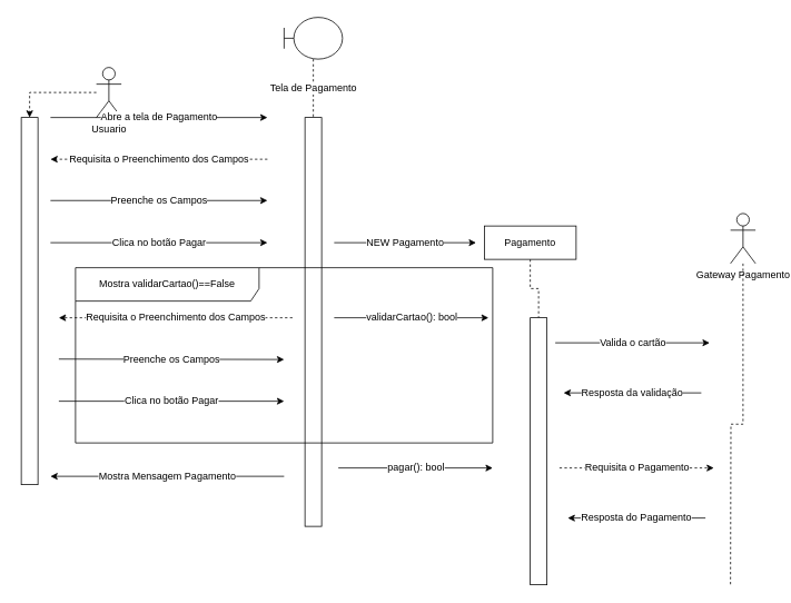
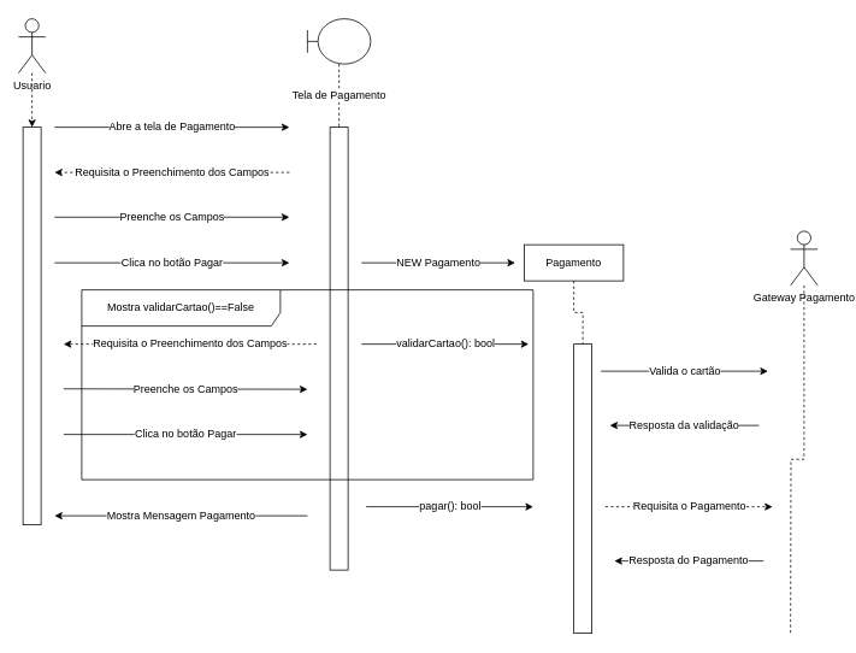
  <mxCell id="0" />
  <mxCell id="1" parent="0" />
  <mxCell id="2" style="edgeStyle=orthogonalEdgeStyle;rounded=0;orthogonalLoop=1;jettySize=auto;html=1;dashed=1;entryX=0.5;entryY=0;entryDx=0;entryDy=0;" edge="1" parent="1" source="3" target="4"><mxGeometry relative="1" as="geometry"><mxPoint x="35" y="150" as="targetPoint" /></mxGeometry></mxCell>
- <mxCell id="3" value="Usuario" style="shape=umlActor;verticalLabelPosition=bottom;verticalAlign=top;html=1;outlineConnect=0;" vertex="1" parent="1"><mxGeometry x="115" y="80" width="30" height="60" as="geometry" /></mxCell>
+ <mxCell id="3" value="Usuario" style="shape=umlActor;verticalLabelPosition=bottom;verticalAlign=top;html=1;outlineConnect=0;" vertex="1" parent="1"><mxGeometry x="20" y="20" width="30" height="60" as="geometry" /></mxCell>
  <mxCell id="4" value="" style="rounded=0;whiteSpace=wrap;html=1;" vertex="1" parent="1"><mxGeometry x="25" y="140" width="20" height="440" as="geometry" /></mxCell>
  <mxCell id="5" value="" style="rounded=0;whiteSpace=wrap;html=1;" vertex="1" parent="1"><mxGeometry x="365" y="140" width="20" height="490" as="geometry" /></mxCell>
  <mxCell id="6" value="&lt;font style=&quot;font-size: 12px&quot;&gt;Tela de Pagamento&lt;/font&gt;" style="edgeStyle=orthogonalEdgeStyle;rounded=0;orthogonalLoop=1;jettySize=auto;html=1;dashed=1;endArrow=none;endFill=0;entryX=0.5;entryY=0;entryDx=0;entryDy=0;" edge="1" parent="1" source="7" target="5"><mxGeometry relative="1" as="geometry"><mxPoint x="370" y="112.5" as="targetPoint" /></mxGeometry></mxCell>
  <mxCell id="7" value="" style="shape=umlBoundary;whiteSpace=wrap;html=1;fontSize=13;" vertex="1" parent="1"><mxGeometry x="340" y="20" width="70" height="50" as="geometry" /></mxCell>
  <mxCell id="8" value="&lt;font style=&quot;font-size: 12px&quot;&gt;Abre a tela de Pagamento&lt;/font&gt;" style="endArrow=classic;html=1;rounded=0;" edge="1" parent="1"><mxGeometry width="50" height="50" relative="1" as="geometry"><mxPoint x="60" y="140" as="sourcePoint" /><mxPoint x="320" y="140" as="targetPoint" /></mxGeometry></mxCell>
  <mxCell id="9" value="&lt;font style=&quot;font-size: 12px&quot;&gt;Requisita o Preenchimento dos Campos&lt;/font&gt;" style="endArrow=classic;html=1;rounded=0;startArrow=none;startFill=0;dashed=1;" edge="1" parent="1"><mxGeometry width="50" height="50" relative="1" as="geometry"><mxPoint x="320" y="190" as="sourcePoint" /><mxPoint x="60" y="190" as="targetPoint" /></mxGeometry></mxCell>
  <mxCell id="10" value="&lt;font style=&quot;font-size: 12px&quot;&gt;Preenche os Campos&lt;/font&gt;" style="endArrow=classic;html=1;rounded=0;" edge="1" parent="1"><mxGeometry width="50" height="50" relative="1" as="geometry"><mxPoint x="60" y="239.5" as="sourcePoint" /><mxPoint x="320" y="239.5" as="targetPoint" /></mxGeometry></mxCell>
  <mxCell id="11" value="&lt;font style=&quot;font-size: 12px&quot;&gt;Clica no botão Pagar&lt;/font&gt;" style="endArrow=classic;html=1;rounded=0;" edge="1" parent="1"><mxGeometry width="50" height="50" relative="1" as="geometry"><mxPoint x="60" y="290" as="sourcePoint" /><mxPoint x="320" y="290" as="targetPoint" /></mxGeometry></mxCell>
  <mxCell id="12" style="edgeStyle=orthogonalEdgeStyle;rounded=0;orthogonalLoop=1;jettySize=auto;html=1;dashed=1;fontSize=12;startArrow=none;startFill=0;endArrow=none;endFill=0;" edge="1" parent="1" source="13" target="15"><mxGeometry relative="1" as="geometry" /></mxCell>
  <mxCell id="13" value="Pagamento" style="rounded=0;whiteSpace=wrap;html=1;fontSize=12;" vertex="1" parent="1"><mxGeometry x="580" y="270" width="110" height="40" as="geometry" /></mxCell>
  <mxCell id="14" value="&lt;font style=&quot;font-size: 12px&quot;&gt;NEW Pagamento&lt;/font&gt;" style="endArrow=classic;html=1;rounded=0;" edge="1" parent="1"><mxGeometry width="50" height="50" relative="1" as="geometry"><mxPoint x="400" y="290" as="sourcePoint" /><mxPoint x="570" y="290" as="targetPoint" /></mxGeometry></mxCell>
  <mxCell id="15" value="" style="rounded=0;whiteSpace=wrap;html=1;" vertex="1" parent="1"><mxGeometry x="635" y="380" width="20" height="320" as="geometry" /></mxCell>
  <mxCell id="16" value="&lt;font style=&quot;font-size: 12px&quot;&gt;Requisita o Preenchimento dos Campos&lt;/font&gt;" style="endArrow=classic;html=1;rounded=0;startArrow=none;startFill=0;dashed=1;" edge="1" parent="1"><mxGeometry width="50" height="50" relative="1" as="geometry"><mxPoint x="350" y="380" as="sourcePoint" /><mxPoint x="70" y="380" as="targetPoint" /></mxGeometry></mxCell>
  <mxCell id="17" value="&lt;font style=&quot;font-size: 12px&quot;&gt;Preenche os Campos&lt;/font&gt;" style="endArrow=classic;html=1;rounded=0;" edge="1" parent="1"><mxGeometry width="50" height="50" relative="1" as="geometry"><mxPoint x="70" y="429.5" as="sourcePoint" /><mxPoint x="340" y="430" as="targetPoint" /></mxGeometry></mxCell>
  <mxCell id="18" value="&lt;font style=&quot;font-size: 12px&quot;&gt;Clica no botão Pagar&lt;/font&gt;" style="endArrow=classic;html=1;rounded=0;" edge="1" parent="1"><mxGeometry width="50" height="50" relative="1" as="geometry"><mxPoint x="70" y="480" as="sourcePoint" /><mxPoint x="340" y="480" as="targetPoint" /></mxGeometry></mxCell>
  <mxCell id="19" value="Mostra validarCartao()==False" style="shape=umlFrame;whiteSpace=wrap;html=1;fontSize=12;width=220;height=40;" vertex="1" parent="1"><mxGeometry x="90" y="320" width="500" height="210" as="geometry" /></mxCell>
  <mxCell id="20" style="edgeStyle=orthogonalEdgeStyle;rounded=0;orthogonalLoop=1;jettySize=auto;html=1;dashed=1;fontSize=12;startArrow=none;startFill=0;endArrow=none;endFill=0;" edge="1" parent="1" source="21"><mxGeometry relative="1" as="geometry"><mxPoint x="875" y="700" as="targetPoint" /></mxGeometry></mxCell>
  <mxCell id="21" value="Gateway Pagamento" style="shape=umlActor;verticalLabelPosition=bottom;verticalAlign=top;html=1;outlineConnect=0;" vertex="1" parent="1"><mxGeometry x="875" y="255" width="30" height="60" as="geometry" /></mxCell>
  <mxCell id="22" value="&lt;span style=&quot;font-size: 12px&quot;&gt;Valida o cartão&lt;/span&gt;" style="endArrow=classic;html=1;rounded=0;" edge="1" parent="1"><mxGeometry width="50" height="50" relative="1" as="geometry"><mxPoint x="665" y="410" as="sourcePoint" /><mxPoint x="850" y="410" as="targetPoint" /></mxGeometry></mxCell>
  <mxCell id="23" value="&lt;span style=&quot;font-size: 12px&quot;&gt;validarCartao(): bool&lt;/span&gt;" style="endArrow=classic;html=1;rounded=0;" edge="1" parent="1"><mxGeometry width="50" height="50" relative="1" as="geometry"><mxPoint x="400" y="380" as="sourcePoint" /><mxPoint x="585" y="380" as="targetPoint" /></mxGeometry></mxCell>
  <mxCell id="24" value="&lt;span style=&quot;font-size: 12px&quot;&gt;Resposta da validação&lt;/span&gt;" style="endArrow=classic;html=1;rounded=0;" edge="1" parent="1"><mxGeometry width="50" height="50" relative="1" as="geometry"><mxPoint x="840" y="470" as="sourcePoint" /><mxPoint x="675" y="470" as="targetPoint" /></mxGeometry></mxCell>
  <mxCell id="25" value="&lt;span style=&quot;font-size: 12px&quot;&gt;pagar(): bool&lt;/span&gt;" style="endArrow=classic;html=1;rounded=0;" edge="1" parent="1"><mxGeometry width="50" height="50" relative="1" as="geometry"><mxPoint x="405" y="560" as="sourcePoint" /><mxPoint x="590" y="560" as="targetPoint" /></mxGeometry></mxCell>
  <mxCell id="26" value="&lt;span style=&quot;font-size: 12px&quot;&gt;Requisita o Pagamento&lt;/span&gt;" style="endArrow=classic;html=1;rounded=0;dashed=1;" edge="1" parent="1"><mxGeometry width="50" height="50" relative="1" as="geometry"><mxPoint x="670" y="560" as="sourcePoint" /><mxPoint x="855" y="560" as="targetPoint" /></mxGeometry></mxCell>
  <mxCell id="27" value="&lt;span style=&quot;font-size: 12px&quot;&gt;Resposta do Pagamento&lt;/span&gt;" style="endArrow=classic;html=1;rounded=0;" edge="1" parent="1"><mxGeometry width="50" height="50" relative="1" as="geometry"><mxPoint x="845" y="620" as="sourcePoint" /><mxPoint x="680" y="620" as="targetPoint" /></mxGeometry></mxCell>
  <mxCell id="28" value="Mostra Mensagem Pagamento" style="endArrow=classic;html=1;rounded=0;fontSize=12;" edge="1" parent="1"><mxGeometry width="50" height="50" relative="1" as="geometry"><mxPoint x="340" y="570" as="sourcePoint" /><mxPoint x="60" y="570" as="targetPoint" /></mxGeometry></mxCell>
